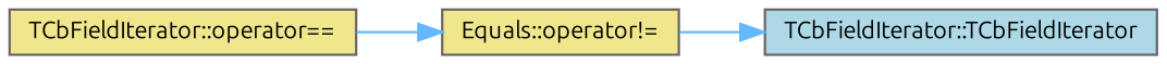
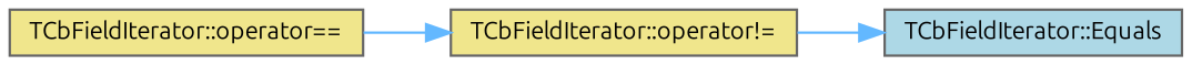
  digraph {
    fontname=Ubuntu
    rankdir=RL
    node [color=grey40 fillcolor=khaki fontname=Ubuntu fontsize=10 shape=box style=filled]
    edge [color=steelblue1 dir=back fontname=Ubuntu fontsize=10 labelfontname=Helvetica labelfontsize=10 style=solid]
-   n1 [color=gray40 fillcolor=lightblue fontcolor=black height=0.2 label="TCbFieldIterator::TCbFieldIterator" width=0.4]
-   n2 [height=0.2 label="Equals::operator!=" width=0.4]
+   n1 [color=gray40 fillcolor=lightblue fontcolor=black height=0.2 label="TCbFieldIterator::Equals" width=0.4]
+   n2 [height=0.2 label="TCbFieldIterator::operator!=" width=0.4]
    n3 [height=0.2 label="TCbFieldIterator::operator==" width=0.4]
    n1 -> n2
    n2 -> n3
  }
